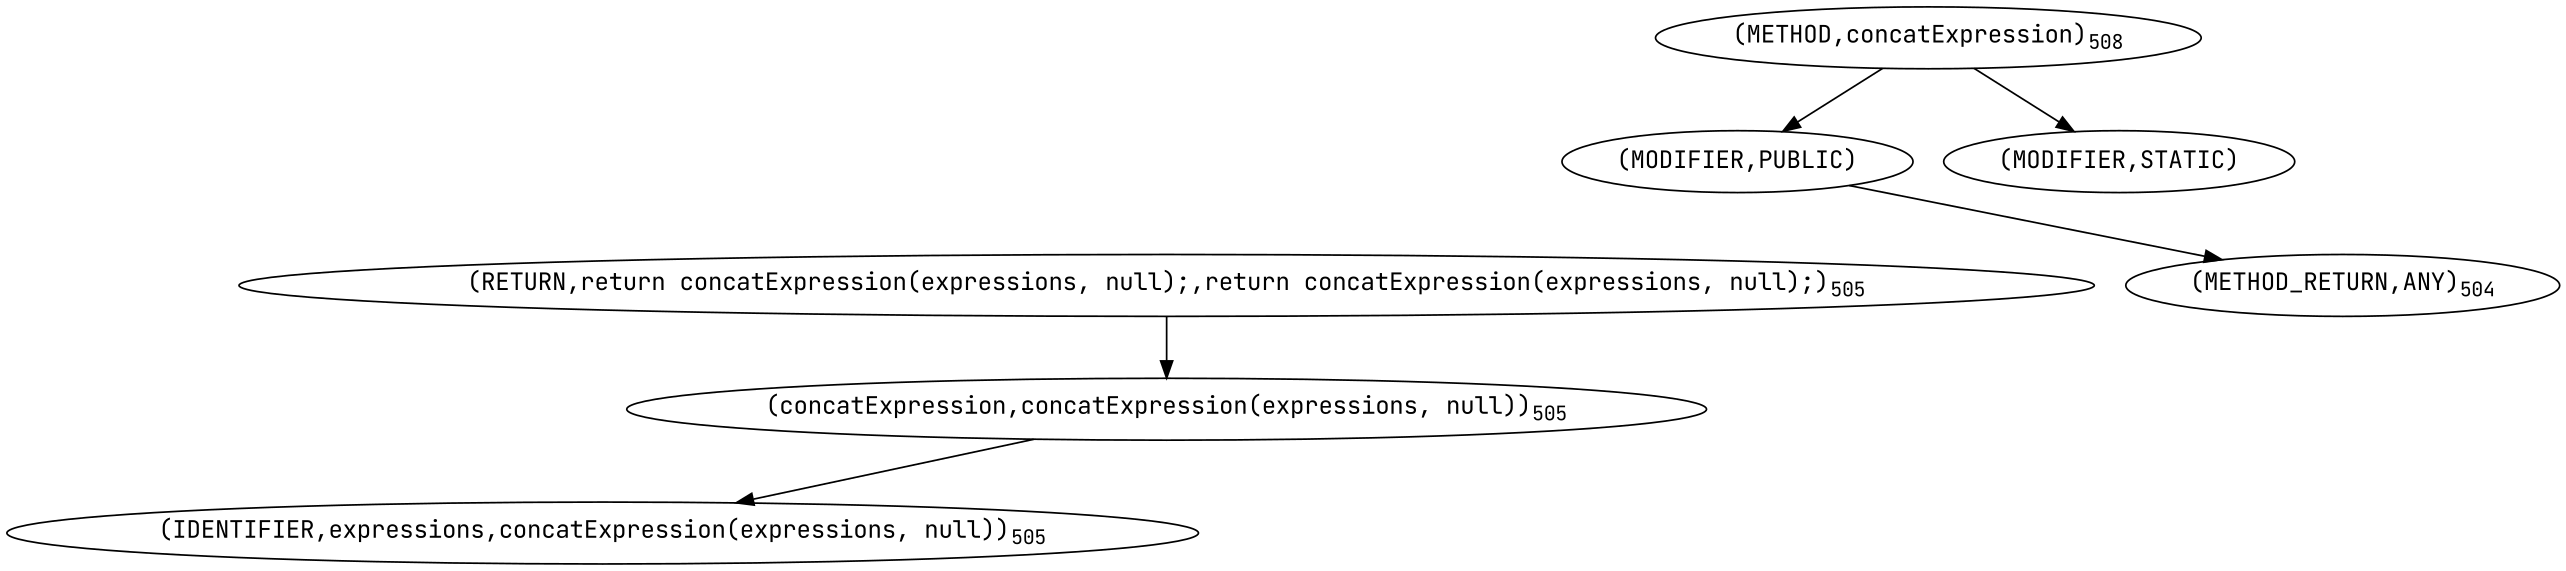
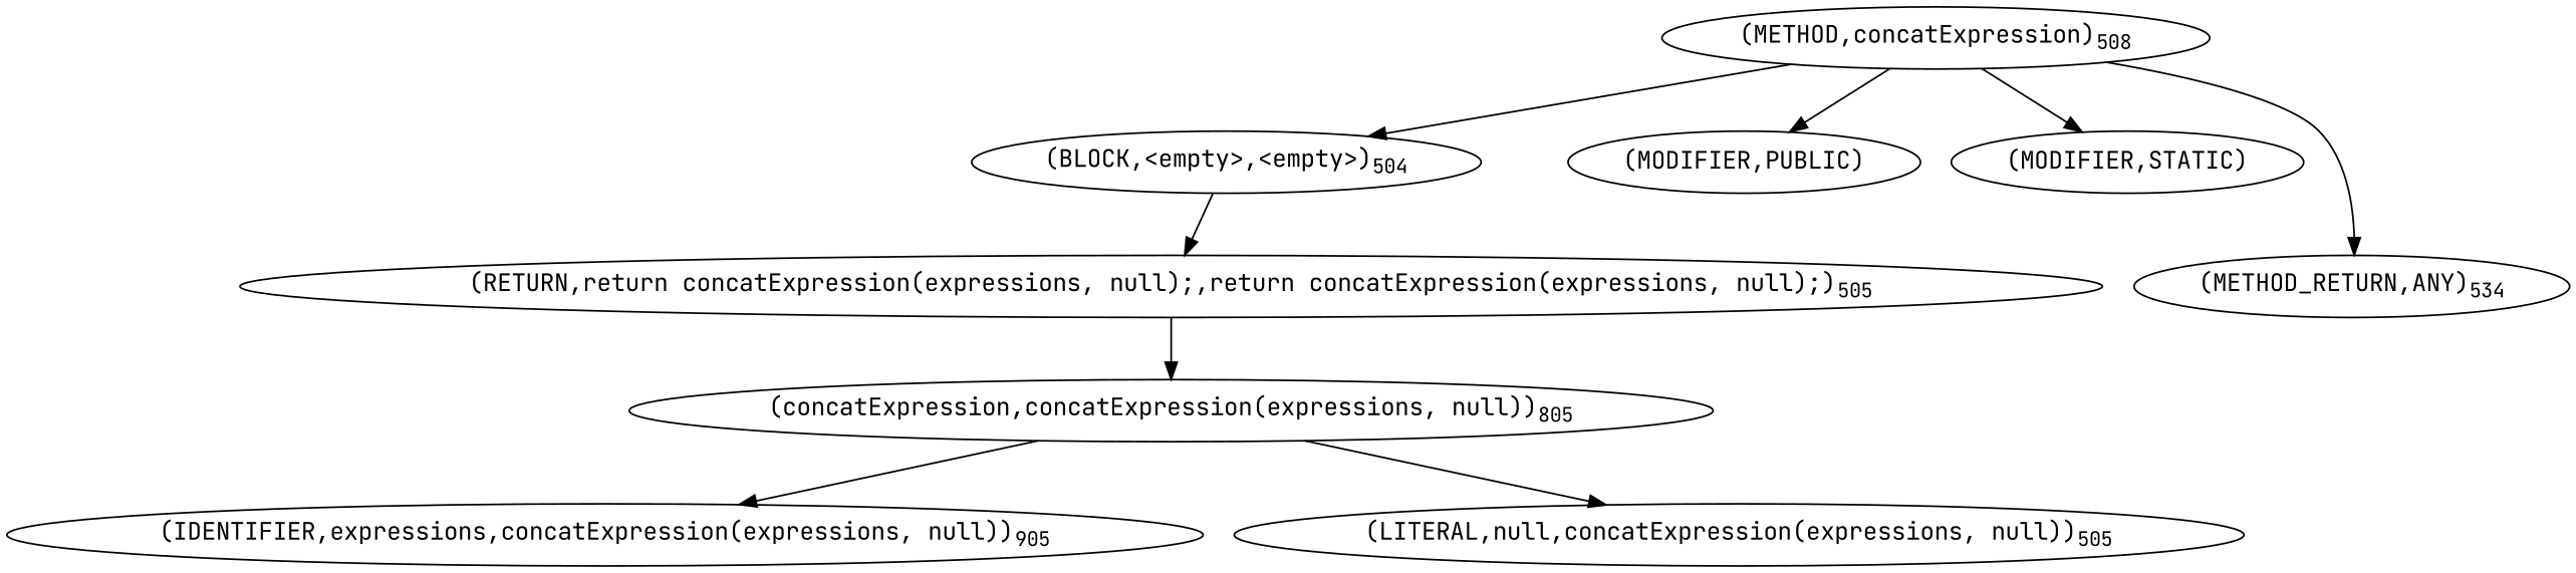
  digraph {
    fontname="JetBrains Mono"
    node [fontname="JetBrains Mono"]
    edge [fontname="JetBrains Mono"]
    n1 [label=<(METHOD,concatExpression)<SUB>508</SUB>>]
+   n2 [label=<(BLOCK,&lt;empty&gt;,&lt;empty&gt;)<SUB>504</SUB>>]
    n3 [label=<(MODIFIER,PUBLIC)>]
    n4 [label=<(MODIFIER,STATIC)>]
-   n5 [label=<(METHOD_RETURN,ANY)<SUB>504</SUB>>]
+   n5 [label=<(METHOD_RETURN,ANY)<SUB>534</SUB>>]
    n6 [label=<(RETURN,return concatExpression(expressions, null);,return concatExpression(expressions, null);)<SUB>505</SUB>>]
-   n7 [label=<(concatExpression,concatExpression(expressions, null))<SUB>505</SUB>>]
-   n8 [label=<(IDENTIFIER,expressions,concatExpression(expressions, null))<SUB>505</SUB>>]
+   n7 [label=<(concatExpression,concatExpression(expressions, null))<SUB>805</SUB>>]
+   n8 [label=<(IDENTIFIER,expressions,concatExpression(expressions, null))<SUB>905</SUB>>]
+   n9 [label=<(LITERAL,null,concatExpression(expressions, null))<SUB>505</SUB>>]
+   n1 -> n2
    n1 -> n3
    n1 -> n4
-   n3 -> n5
+   n1 -> n5
+   n2 -> n6
    n6 -> n7
    n7 -> n8
+   n7 -> n9
  }
